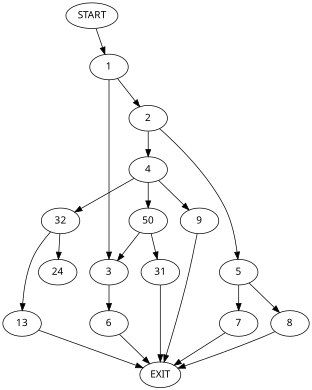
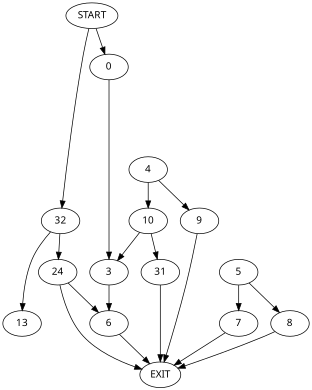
  digraph {
    fontname="Noto Sans"
    node [fontname="Noto Sans"]
    edge [fontname="Noto Sans"]
    n1 [label=START]
-   1
+   1 [label=0]
    n3 [label=32]
-   2
    3
    13
    n7 [label=24]
    n8 [label=EXIT]
    4
    5
    6
    9
-   10 [label=50]
+   10
    7
    8
    n16 [label=31]
    n1 -> 1
-   4 -> n3
-   1 -> 2
+   n1 -> n3
    1 -> 3
    n3 -> 13
    n3 -> n7
-   2 -> 4
-   2 -> 5
    3 -> 6
-   13 -> n8
+   n7 -> n8
+   n7 -> 6
    4 -> 9
    4 -> 10
    5 -> 7
    5 -> 8
    6 -> n8
    9 -> n8
    10 -> 3
    10 -> n16
    7 -> n8
    8 -> n8
    n16 -> n8
  }
